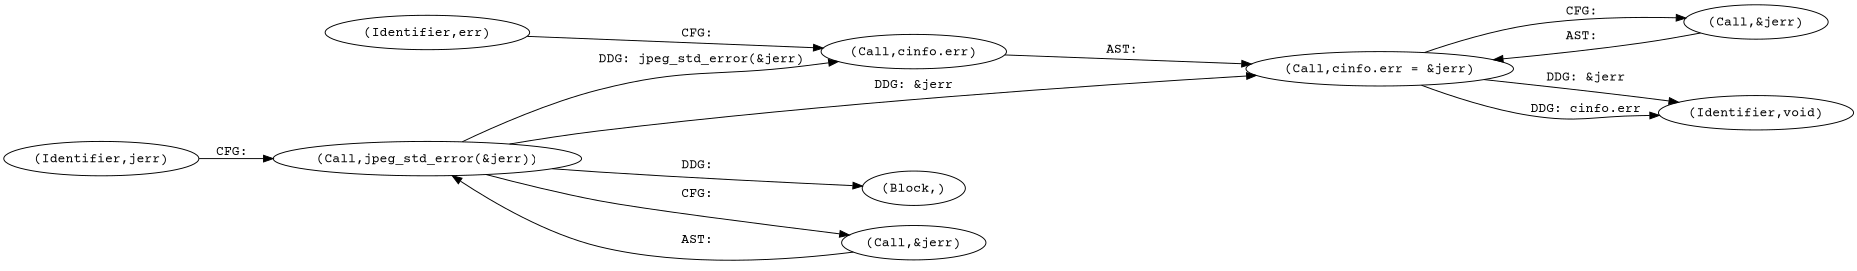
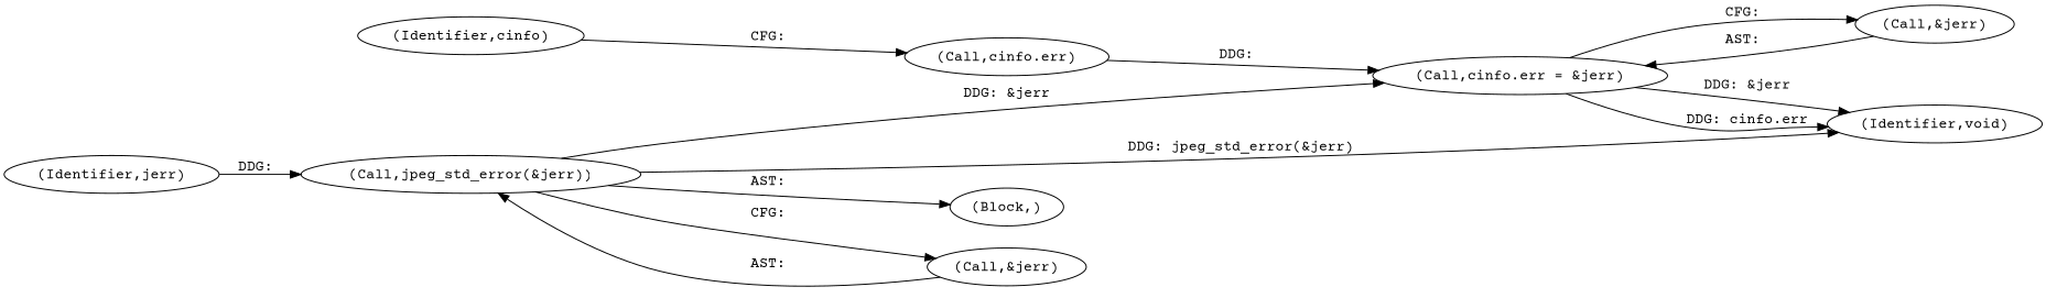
  digraph {
    fontname="Courier Prime"
    rankdir=LR
    node [fontname="Courier Prime"]
    edge [fontname="Courier Prime"]
    n1 [label="(Call,cinfo.err = &jerr)"]
    n2 [label="(Call,&jerr)"]
    n3 [label="(Identifier,void)"]
    n4 [label="(Block,)"]
    n5 [label="(Call,jpeg_std_error(&jerr))"]
    n6 [label="(Call,&jerr)"]
-   n7 [label="(Identifier,err)"]
+   n7 [label="(Identifier,cinfo)"]
    n8 [label="(Call,cinfo.err)"]
    n9 [label="(Identifier,jerr)"]
    n1 -> n2 [label="CFG: "]
    n1 -> n3 [label="DDG: &jerr"]
    n1 -> n3 [label="DDG: cinfo.err"]
    n2 -> n1 [label="AST: "]
    n5 -> n1 [label="DDG: &jerr"]
-   n5 -> n8 [label="DDG: jpeg_std_error(&jerr)"]
-   n5 -> n4 [label="DDG: "]
+   n5 -> n3 [label="DDG: jpeg_std_error(&jerr)"]
+   n5 -> n4 [label="AST: "]
    n5 -> n6 [label="CFG: "]
    n6 -> n5 [label="AST: "]
    n7 -> n8 [label="CFG: "]
-   n8 -> n1 [label="AST: "]
-   n9 -> n5 [label="CFG: "]
+   n8 -> n1 [label="DDG: "]
+   n9 -> n5 [label="DDG: "]
  }
